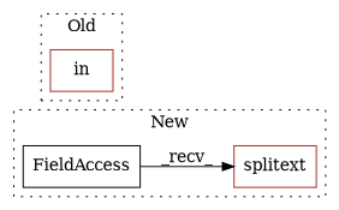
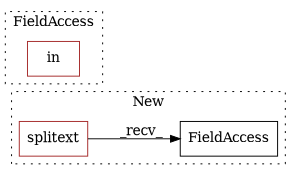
  digraph {
    rankdir=LR
    node [shape=box color=brown]
    n1 [a=32 l="9,1" label=splitext s="1043,1074"]
    n2 [a=22 l=7 label=FieldAccess s=1035 color=black]
    n3 [a=105 l=27 label=in s=1038]
    subgraph cluster_1 {
      label=New
      style=dotted
      n1
      n2
    }
    subgraph cluster_2 {
-     label=Old
+     label=FieldAccess
      style=dotted
      n3
    }
-   n2 -> n1 [label=_recv_]
+   n1 -> n2 [label=_recv_]
  }
